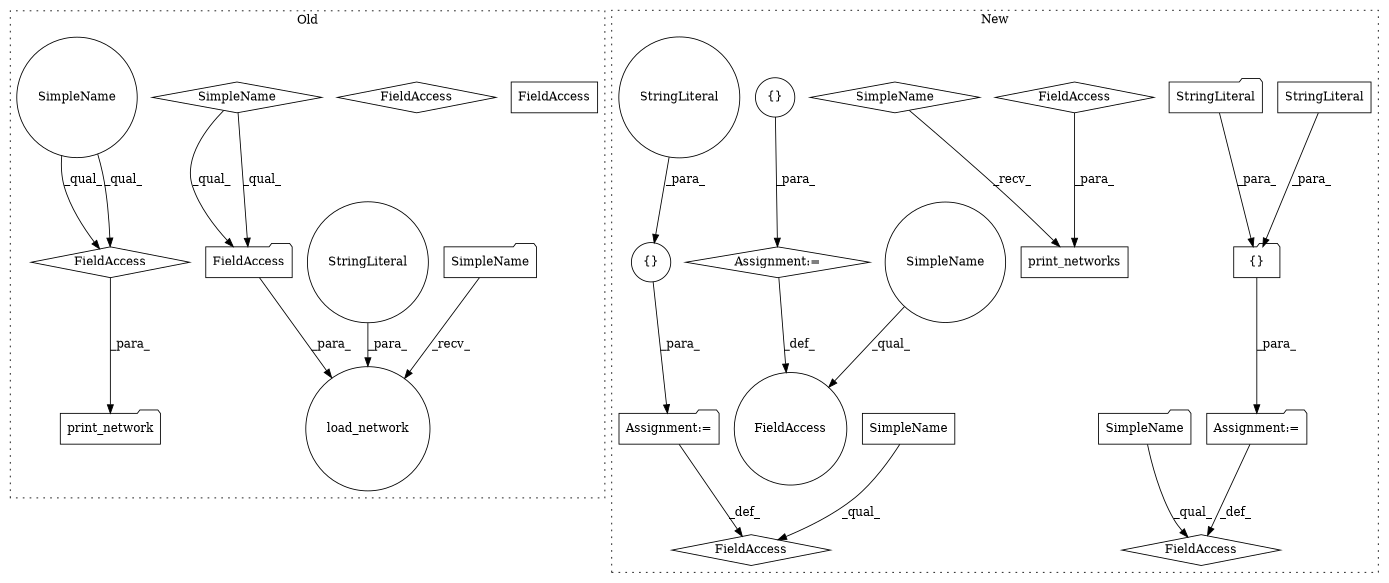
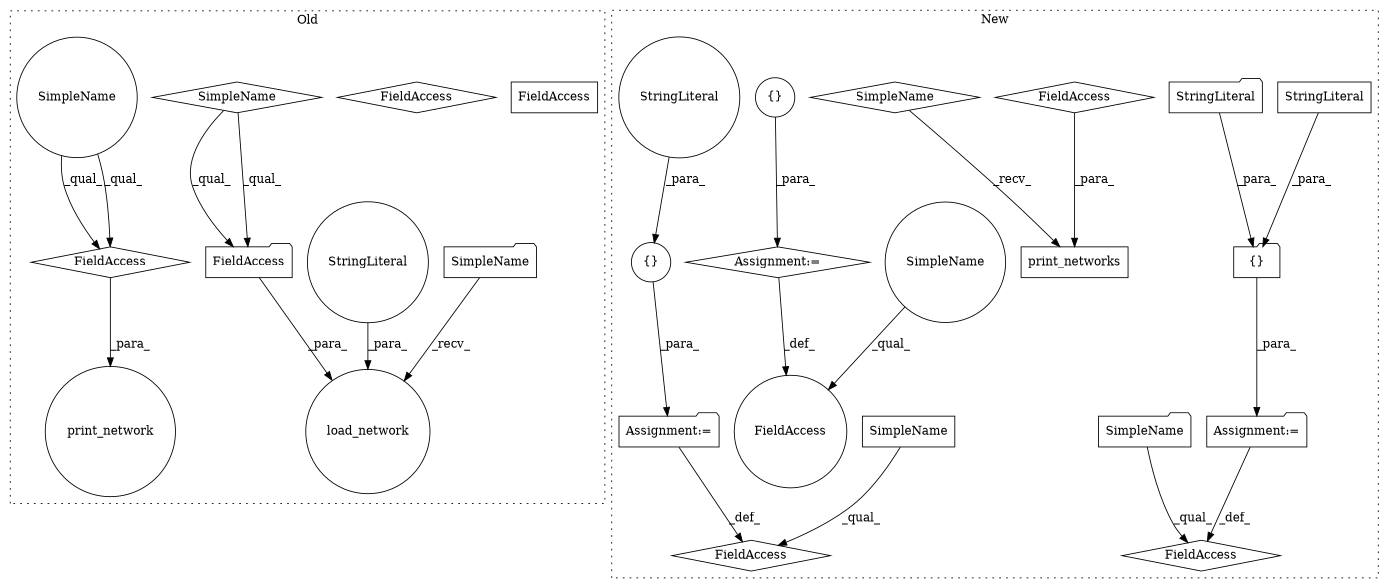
  digraph {
    node [a=22 l=4 s=3379 shape=circle]
-   n1 [a=32 l="14,1" label=print_network s="4609,4632" shape=folder]
+   n1 [a=32 l="14,1" label=print_network s="4609,4632"]
    n2 [a=32 l="13,1" label=load_network s="3366,3408"]
    n3 [l=9 label=FieldAccess shape=box]
    n4 [a=45 l=3 label=StringLiteral s=3389]
    n5 [l=9 label=FieldAccess s=4623 shape=diamond]
    n6 [a=42 label=SimpleName shape=diamond]
    n7 [a=42 label=SimpleName s=4623]
    n8 [a=42 label=SimpleName s=3361 shape=folder]
    n9 [l=9 label=FieldAccess shape=folder]
    n10 [l=9 label=FieldAccess s=4623 shape=diamond]
    n11 [a=32 l="15,1" label=print_networks s="4390,4416" shape=box]
    n12 [l=15 label=FieldAccess s=601 shape=diamond]
    n13 [a=4 l="1,1" label="{}" s="629,662" shape=folder]
    n14 [l=11 label=FieldAccess s=4405 shape=diamond]
    n15 [a=45 l=8 label=StringLiteral s=654 shape=box]
    n16 [a=45 l=6 label=StringLiteral s=638 shape=folder]
    n17 [l=17 label=FieldAccess s=669 shape=diamond]
    n18 [a=4 l="1,1" label="{}" s="699,726"]
    n19 [a=45 l=8 label=StringLiteral s=718]
    n20 [l=16 label=FieldAccess s=819]
    n21 [a=4 l="1,1" label="{}" s="848,852"]
    n22 [a=7 l=1 label="Assignment:=" s=835 shape=diamond]
    n23 [a=7 l=1 label="Assignment:=" s=686 shape=folder]
    n24 [a=7 l=1 label="Assignment:=" s=616 shape=folder]
    n25 [a=42 label=SimpleName s=601 shape=folder]
    n26 [a=42 label=SimpleName s=819]
    n27 [a=42 label=SimpleName s=4385 shape=diamond]
    n28 [a=42 label=SimpleName s=669 shape=box]
    subgraph cluster_1 {
      label=Old
      style=dotted
      n1
      n2
      n3
      n4
      n5
      n6
      n7
      n8
      n9
      n10
    }
    subgraph cluster_2 {
      label=New
      style=dotted
      n11
      n12
      n13
      n14
      n15
      n16
      n17
      n18
      n19
      n20
      n21
      n22
      n23
      n24
      n25
      n26
      n27
      n28
    }
    n4 -> n2 [label=_para_]
    n6 -> n9 [label=_qual_]
    n6 -> n9 [label=_qual_]
    n7 -> n10 [label=_qual_]
    n7 -> n10 [label=_qual_]
    n8 -> n2 [label=_recv_]
    n9 -> n2 [label=_para_]
    n10 -> n1 [label=_para_]
    n13 -> n24 [label=_para_]
    n14 -> n11 [label=_para_]
    n15 -> n13 [label=_para_]
    n16 -> n13 [label=_para_]
    n18 -> n23 [label=_para_]
    n19 -> n18 [label=_para_]
    n21 -> n22 [label=_para_]
    n22 -> n20 [label=_def_]
    n23 -> n17 [label=_def_]
    n24 -> n12 [label=_def_]
    n25 -> n12 [label=_qual_]
    n26 -> n20 [label=_qual_]
    n27 -> n11 [label=_recv_]
    n28 -> n17 [label=_qual_]
  }
